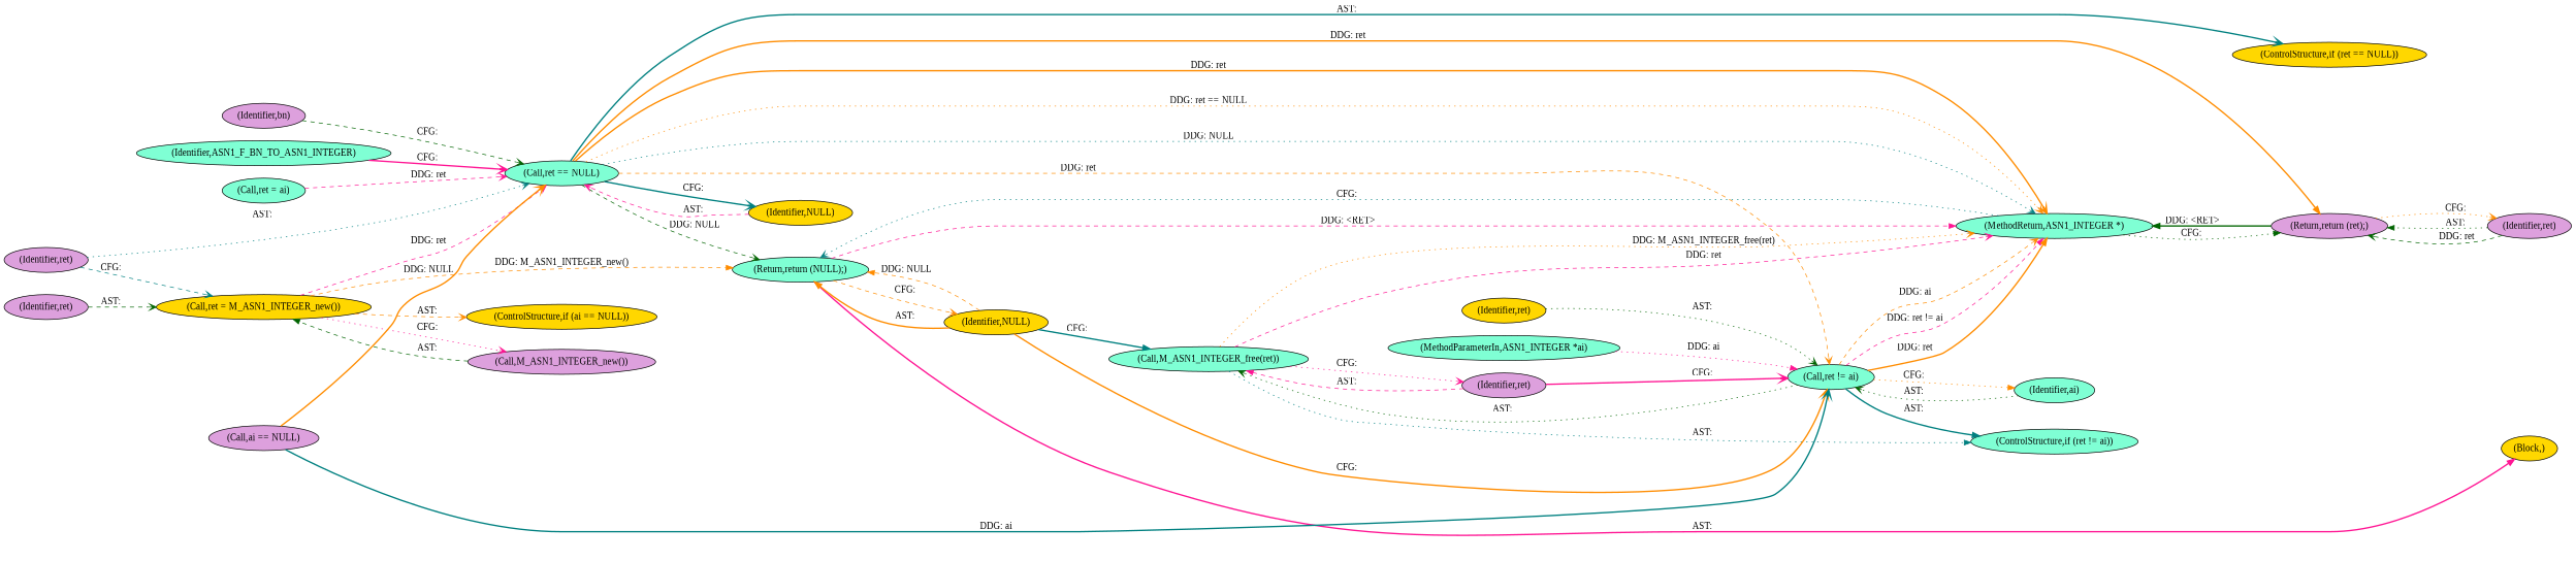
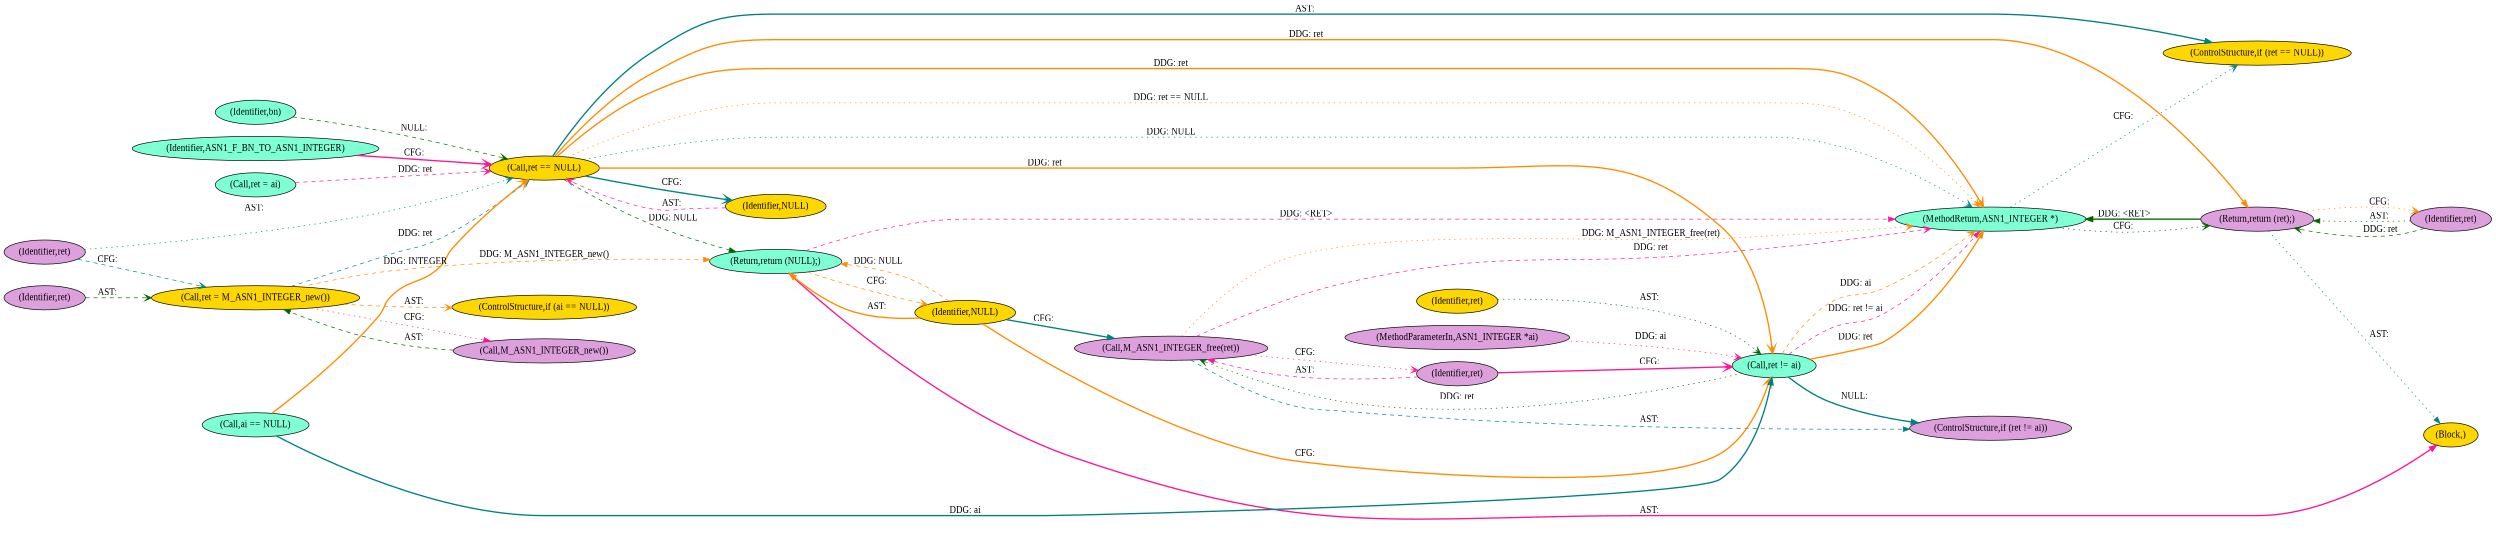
  digraph {
    fontname="Liberation Serif"
    rankdir=LR
    node [fillcolor=aquamarine fontname="Liberation Serif" style=filled]
    edge [arrowhead=vee color=darkorange fontname="Liberation Serif" style=dashed]
    n1 [fillcolor=gold label="(Call,ret = M_ASN1_INTEGER_new())"]
-   n2 [label="(Call,ret == NULL)"]
+   n2 [fillcolor=gold label="(Call,ret == NULL)"]
    n3 [fillcolor=gold label="(ControlStructure,if (ai == NULL))"]
    n4 [fillcolor=plum label="(Call,M_ASN1_INTEGER_new())"]
    n5 [label="(Return,return (NULL);)"]
    n6 [label="(MethodReturn,ASN1_INTEGER *)"]
    n7 [fillcolor=plum label="(Return,return (ret);)"]
    n8 [label="(Call,ret != ai)"]
    n9 [fillcolor=gold label="(Identifier,NULL)"]
    n10 [fillcolor=gold label="(ControlStructure,if (ret == NULL))"]
    n11 [fillcolor=gold label="(Block,)"]
    n12 [fillcolor=plum label="(Identifier,ret)"]
-   n13 [label="(Call,M_ASN1_INTEGER_free(ret))"]
-   n14 [label="(Identifier,ai)"]
-   n15 [label="(ControlStructure,if (ret != ai))"]
+   n13 [fillcolor=plum label="(Call,M_ASN1_INTEGER_free(ret))"]
+   n15 [fillcolor=plum label="(ControlStructure,if (ret != ai))"]
    n16 [fillcolor=gold label="(Identifier,NULL)"]
    n17 [fillcolor=plum label="(Identifier,ret)"]
    n18 [fillcolor=plum label="(Identifier,ret)"]
-   n19 [fillcolor=plum label="(Identifier,bn)"]
+   n19 [label="(Identifier,bn)"]
    n20 [label="(Identifier,ASN1_F_BN_TO_ASN1_INTEGER)"]
    n21 [label="(Call,ret = ai)"]
    n22 [fillcolor=plum label="(Identifier,ret)"]
-   n23 [label="(MethodParameterIn,ASN1_INTEGER *ai)"]
-   n24 [fillcolor=plum label="(Call,ai == NULL)"]
+   n23 [fillcolor=plum label="(MethodParameterIn,ASN1_INTEGER *ai)"]
+   n24 [label="(Call,ai == NULL)"]
    n25 [fillcolor=gold label="(Identifier,ret)"]
-   n1 -> n2 [color=deeppink label="DDG: ret"]
+   n1 -> n2 [color=teal label="DDG: ret"]
    n1 -> n3 [label="AST: "]
-   n1 -> n4 [color=deeppink label="CFG: " style=dotted]
+   n1 -> n4 [arrowhead=normal color=deeppink label="CFG: " style=dotted]
    n1 -> n5 [arrowhead=normal label="DDG: M_ASN1_INTEGER_new()"]
-   n2 -> n5 [color=darkgreen label="DDG: NULL"]
+   n2 -> n5 [arrowhead=normal color=darkgreen label="DDG: NULL"]
    n2 -> n6 [label="DDG: ret" style=bold]
    n2 -> n6 [label="DDG: ret == NULL" style=dotted]
    n2 -> n6 [color=teal label="DDG: NULL" style=dotted]
    n2 -> n7 [arrowhead=normal label="DDG: ret" style=bold]
-   n2 -> n8 [label="DDG: ret"]
+   n2 -> n8 [label="DDG: ret" style=bold]
    n2 -> n9 [color=teal label="CFG: " style=bold]
-   n2 -> n10 [color=teal label="AST: " style=bold]
+   n2 -> n10 [arrowhead=normal color=teal label="AST: " style=bold]
    n4 -> n1 [arrowhead=normal color=darkgreen label="AST: "]
    n5 -> n6 [arrowhead=normal color=deeppink label="DDG: <RET>"]
    n5 -> n11 [arrowhead=normal color=deeppink label="AST: " style=bold]
    n5 -> n16 [label="CFG: "]
-   n6 -> n5 [color=teal label="CFG: " style=dotted]
-   n6 -> n7 [arrowhead=normal color=darkgreen label="CFG: " style=dotted]
+   n6 -> n10 [color=teal label="CFG: " style=dotted]
+   n6 -> n7 [color=darkgreen label="CFG: " style=dotted]
    n7 -> n6 [arrowhead=normal color=darkgreen label="DDG: <RET>" style=bold]
+   n7 -> n11 [arrowhead=normal color=teal label="AST: " style=dotted]
    n7 -> n12 [label="CFG: " style=dotted]
    n8 -> n6 [arrowhead=normal color=deeppink label="DDG: ret != ai"]
    n8 -> n6 [arrowhead=normal label="DDG: ret" style=bold]
    n8 -> n6 [label="DDG: ai"]
-   n8 -> n13 [color=darkgreen label="AST: " style=dotted]
-   n8 -> n14 [arrowhead=normal label="CFG: " style=dotted]
-   n8 -> n15 [arrowhead=normal color=teal label="AST: " style=bold]
+   n8 -> n13 [color=darkgreen label="DDG: ret" style=dotted]
+   n8 -> n15 [arrowhead=normal color=teal label="NULL: " style=bold]
    n9 -> n2 [color=deeppink label="AST: "]
    n12 -> n7 [arrowhead=normal color=darkgreen label="AST: " style=dotted]
    n12 -> n7 [color=darkgreen label="DDG: ret"]
    n13 -> n6 [label="DDG: M_ASN1_INTEGER_free(ret)" style=dotted]
    n13 -> n6 [color=deeppink label="DDG: ret"]
-   n13 -> n15 [arrowhead=normal color=teal label="AST: " style=dotted]
+   n13 -> n15 [arrowhead=normal color=teal label="AST: "]
    n13 -> n17 [color=deeppink label="CFG: " style=dotted]
-   n14 -> n8 [color=darkgreen label="AST: " style=dotted]
    n16 -> n5 [arrowhead=normal label="AST: " style=bold]
    n16 -> n5 [arrowhead=normal label="DDG: NULL"]
    n16 -> n8 [label="CFG: " style=bold]
    n16 -> n13 [arrowhead=normal color=teal label="CFG: " style=bold]
    n17 -> n8 [color=deeppink label="CFG: " style=bold]
    n17 -> n13 [arrowhead=normal color=deeppink label="AST: "]
    n18 -> n1 [color=darkgreen label="AST: "]
-   n19 -> n2 [color=darkgreen label="CFG: "]
+   n19 -> n2 [color=darkgreen label="NULL: "]
    n20 -> n2 [color=deeppink label="CFG: " style=bold]
    n21 -> n2 [color=deeppink label="DDG: ret"]
    n22 -> n1 [color=teal label="CFG: "]
    n22 -> n2 [color=teal label="AST: " style=dotted]
-   n23 -> n8 [arrowhead=normal color=deeppink label="DDG: ai" style=dotted]
-   n24 -> n2 [label="DDG: NULL" style=bold]
-   n24 -> n8 [color=teal label="DDG: ai" style=bold]
+   n23 -> n8 [color=deeppink label="DDG: ai" style=dotted]
+   n24 -> n2 [label="DDG: INTEGER" style=bold]
+   n24 -> n8 [arrowhead=normal color=teal label="DDG: ai" style=bold]
    n25 -> n8 [color=darkgreen label="AST: " style=dotted]
  }
